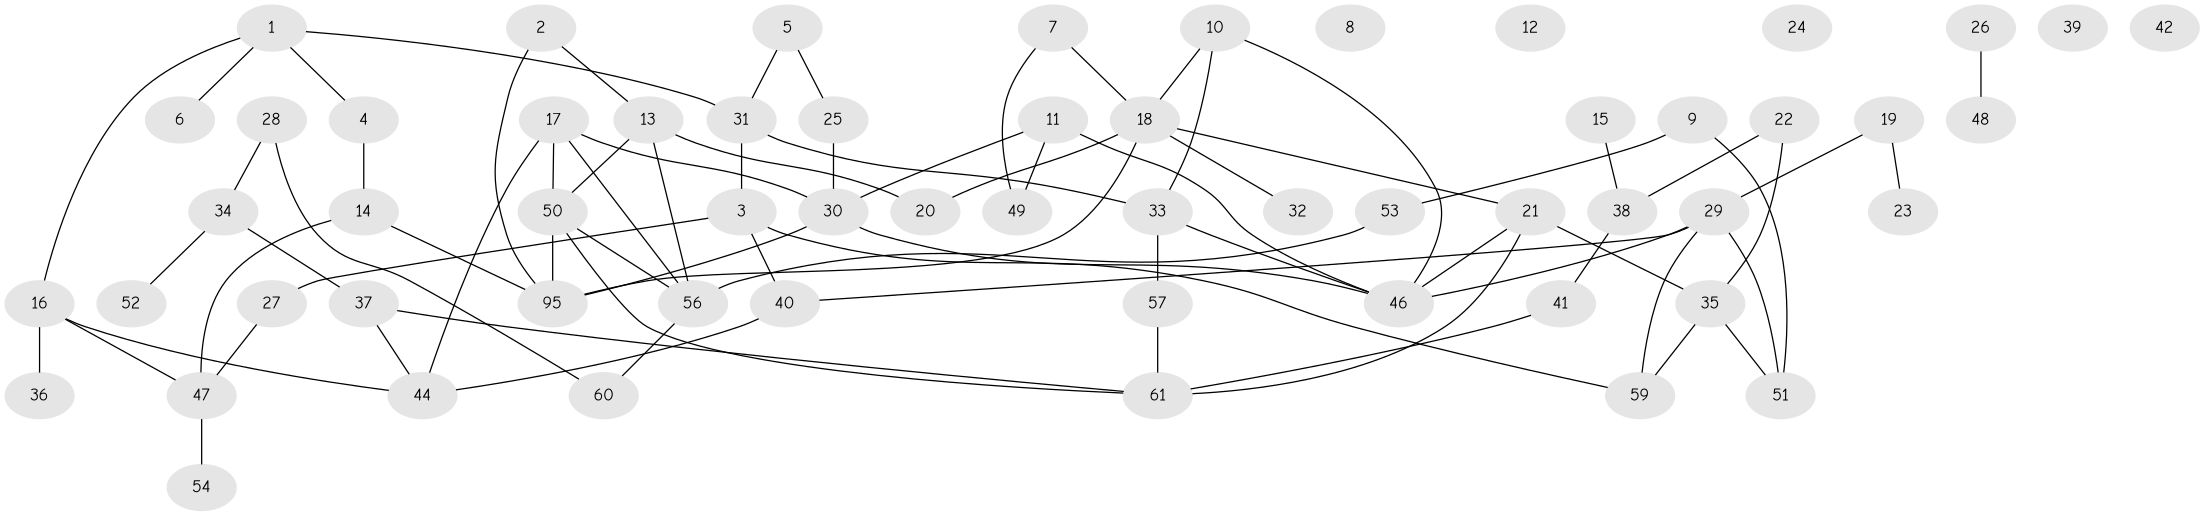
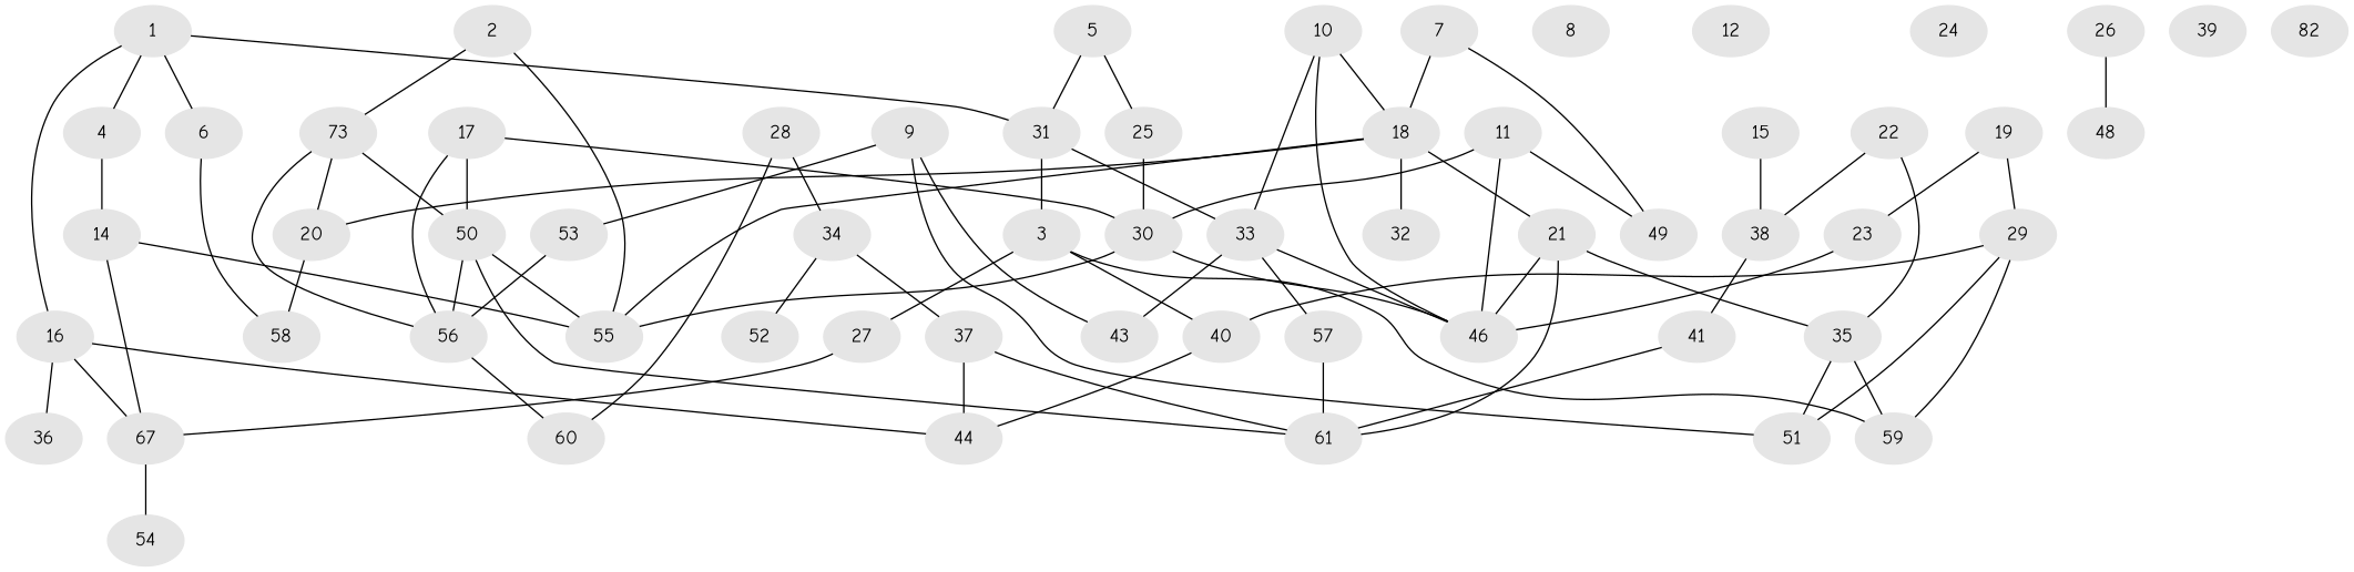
  graph {
    fontname="Comic Neue"
    node [color=gray90 fontname="Comic Neue" style=filled]
    edge [fontname="Comic Neue"]
    1
    4
    6
    16
    31
    14
-   47
+   58
+   47 [label=67]
    36
    44
    3
    33
    2
-   13
-   55 [label=95]
+   13 [label=73]
+   55
    20
    50
    56
    27
    40
    59
    5
    25
    30
    7
    18
    49
    21
    32
    8
    9
+   43
    51
    53
    10
    46
    57
    11
    12
    61
    60
    54
    15
    38
    41
    17
    35
    19
    23
    29
    22
    24
    26
    48
    28
    34
    37
    52
    39
-   42
+   42 [label=82]
    1 -- 4
    1 -- 6
    1 -- 16
    1 -- 31
    4 -- 14
+   6 -- 58
    16 -- 47
    16 -- 36
    16 -- 44
    31 -- 3
    31 -- 33
    14 -- 47
    14 -- 55
    47 -- 54
    3 -- 27
    3 -- 40
    3 -- 59
+   33 -- 43
    33 -- 46
    33 -- 57
    2 -- 13
    2 -- 55
    13 -- 20
    13 -- 50
    13 -- 56
+   20 -- 58
    50 -- 55
    50 -- 56
    50 -- 61
    56 -- 60
    27 -- 47
    40 -- 44
    5 -- 31
    5 -- 25
    25 -- 30
    30 -- 55
    30 -- 46
    7 -- 18
    7 -- 49
    18 -- 55
    18 -- 20
    18 -- 21
    18 -- 32
    21 -- 46
    21 -- 61
    21 -- 35
+   9 -- 43
    9 -- 51
    9 -- 53
    53 -- 56
    10 -- 33
    10 -- 18
    10 -- 46
    57 -- 61
    11 -- 30
    11 -- 49
    11 -- 46
    15 -- 38
    38 -- 41
    41 -- 61
-   17 -- 44
    17 -- 50
    17 -- 56
    17 -- 30
    35 -- 59
    35 -- 51
    19 -- 23
    19 -- 29
    29 -- 40
    29 -- 59
    29 -- 51
-   29 -- 46
+   23 -- 46
    22 -- 38
    22 -- 35
    26 -- 48
    28 -- 60
    28 -- 34
    34 -- 37
    34 -- 52
    37 -- 44
    37 -- 61
  }
